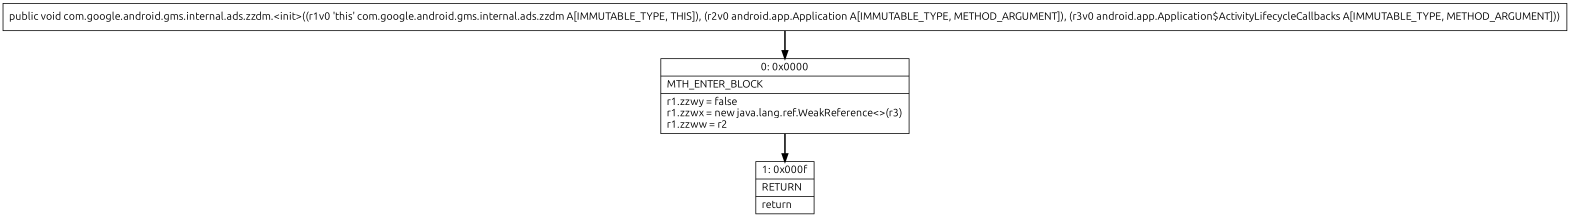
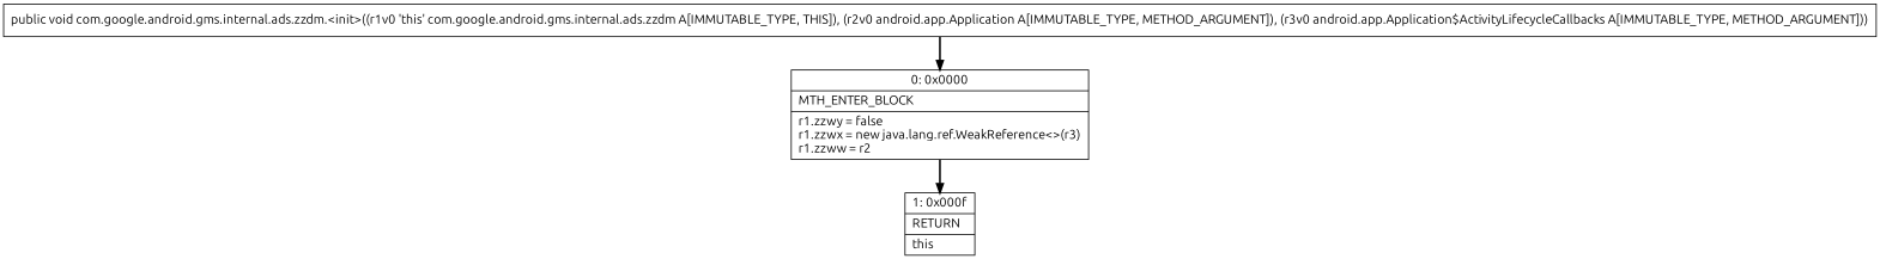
  digraph {
    fontname=Ubuntu
    node [shape=record fontname=Ubuntu]
    edge [style=bold fontname=Ubuntu]
    n1 [label="{0\:\ 0x0000|MTH_ENTER_BLOCK\l|r1.zzwy = false\lr1.zzwx = new java.lang.ref.WeakReference\<\>(r3)\lr1.zzww = r2\l}"]
-   n2 [label="{1\:\ 0x000f|RETURN\l|return\l}"]
+   n2 [label="{1\:\ 0x000f|RETURN\l|this\l}"]
    n3 [label="{public void com.google.android.gms.internal.ads.zzdm.\<init\>((r1v0 'this' com.google.android.gms.internal.ads.zzdm A[IMMUTABLE_TYPE, THIS]), (r2v0 android.app.Application A[IMMUTABLE_TYPE, METHOD_ARGUMENT]), (r3v0 android.app.Application$ActivityLifecycleCallbacks A[IMMUTABLE_TYPE, METHOD_ARGUMENT])) }"]
    n1 -> n2
    n3 -> n1
  }
